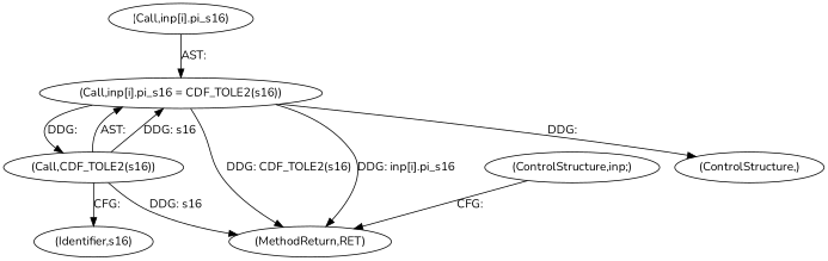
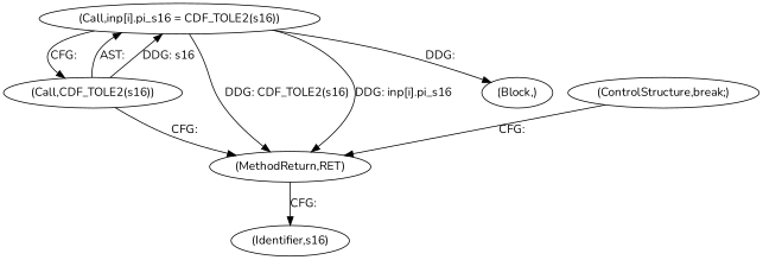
  digraph {
    fontname=Nunito
    node [fontname=Nunito]
    edge [fontname=Nunito]
    n1 [label="(Call,inp[i].pi_s16 = CDF_TOLE2(s16))"]
    n2 [label="(Call,CDF_TOLE2(s16))"]
    n3 [label="(MethodReturn,RET)"]
-   n4 [label="(ControlStructure,)"]
+   n4 [label="(Block,)"]
    n5 [label="(Identifier,s16)"]
-   n6 [label="(Call,inp[i].pi_s16)"]
-   n7 [label="(ControlStructure,inp;)"]
-   n1 -> n2 [label="DDG: "]
+   n7 [label="(ControlStructure,break;)"]
+   n1 -> n2 [label="CFG: "]
    n1 -> n3 [label="DDG: CDF_TOLE2(s16)"]
    n1 -> n3 [label="DDG: inp[i].pi_s16"]
    n1 -> n4 [label="DDG: "]
    n2 -> n1 [label="AST: "]
    n2 -> n1 [label="DDG: s16"]
-   n2 -> n3 [label="DDG: s16"]
-   n2 -> n5 [label="CFG: "]
-   n6 -> n1 [label="AST: "]
+   n2 -> n3 [label="CFG: "]
+   n3 -> n5 [label="CFG: "]
    n7 -> n3 [label="CFG: "]
  }
